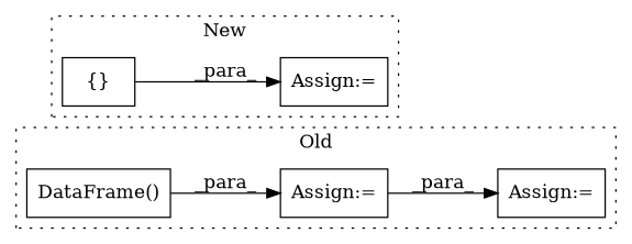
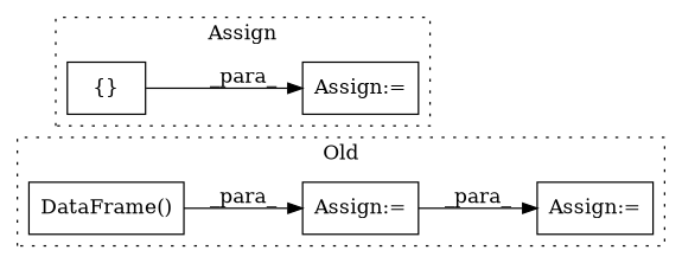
  digraph {
    rankdir=LR
    node [a=68 l=3 shape=box]
    n1 [a=75 l=563 label="DataFrame()" s=2323]
    n2 [label="Assign:=" s=4553]
    n3 [label="Assign:=" s=2320]
    n4 [a=59 l="10,0" label="{}" s="2972,3253"]
    n5 [label="Assign:=" s=2969]
    subgraph cluster_1 {
      label=Old
      style=dotted
      n1
      n2
      n3
    }
    subgraph cluster_2 {
-     label=New
+     label=Assign
      style=dotted
      n4
      n5
    }
    n1 -> n3 [label=_para_]
    n3 -> n2 [label=_para_]
    n4 -> n5 [label=_para_]
  }
